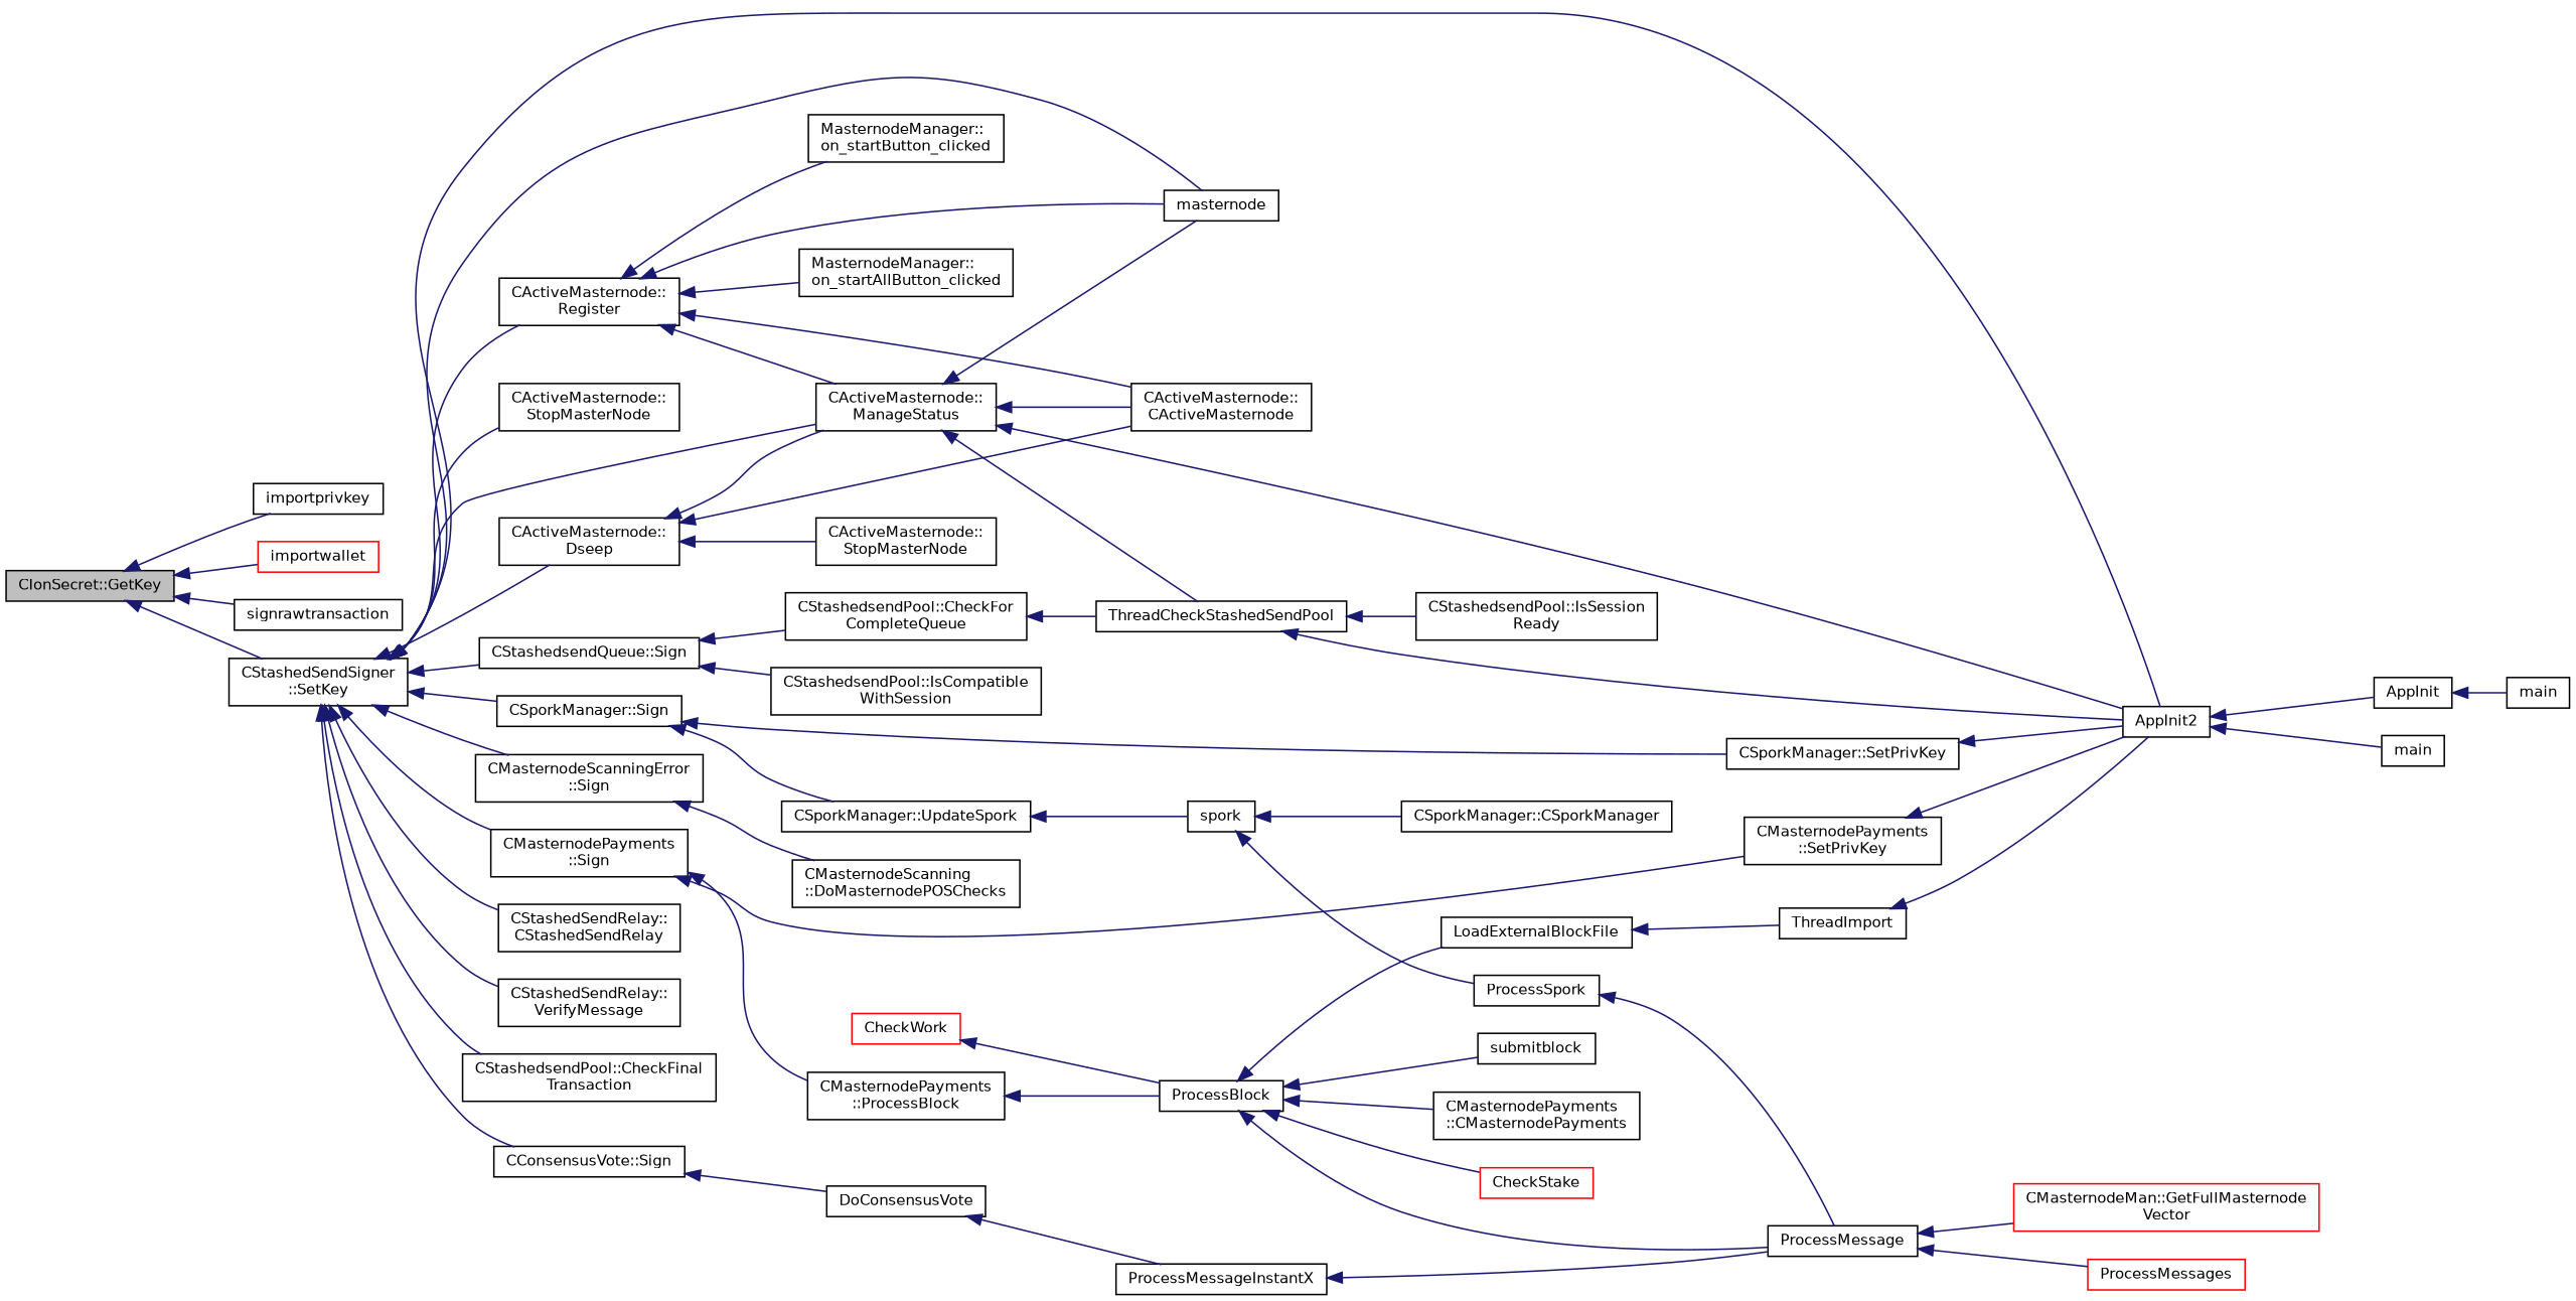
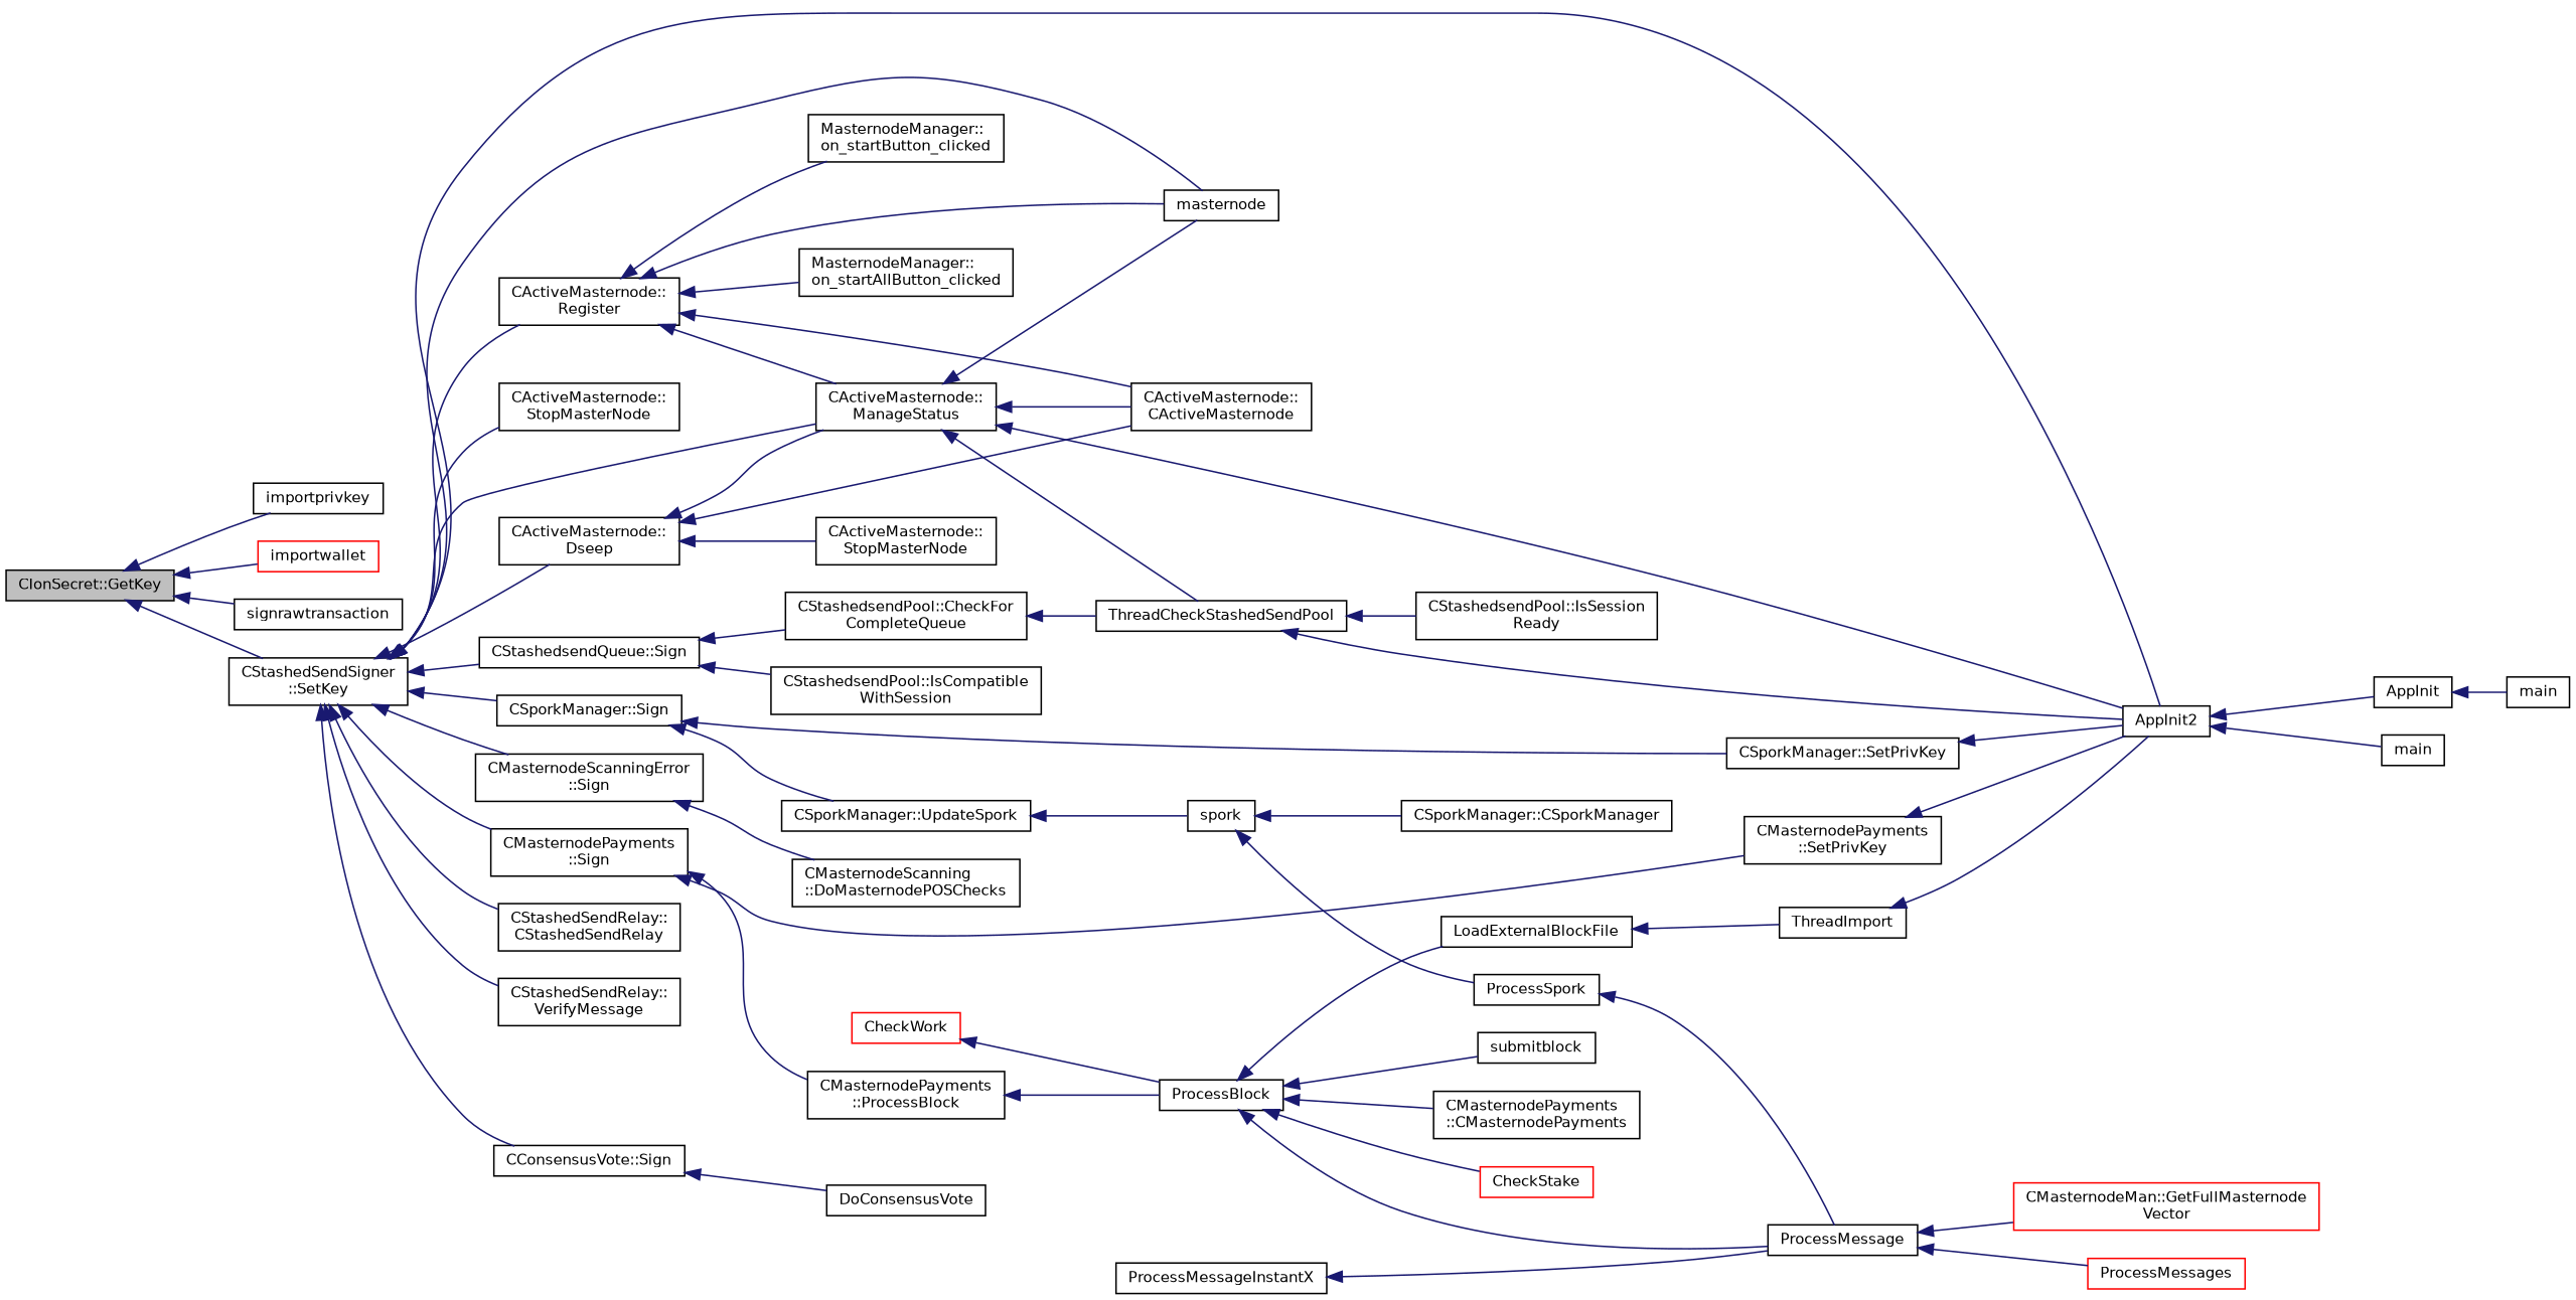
  digraph {
    rankdir=LR
    node [color=black fillcolor=white fontname=Helvetica fontsize=10 shape=record style=filled]
    edge [color=midnightblue dir=back fontname=Helvetica fontsize=10 labelfontname=Helvetica labelfontsize=10 style=solid]
    n1 [fillcolor=grey75 fontcolor=black height=0.2 label="CIonSecret::GetKey" width=0.4]
    n2 [height=0.2 label=importprivkey width=0.4]
    n3 [color=red height=0.2 label=importwallet width=0.4]
    n4 [height=0.2 label=signrawtransaction width=0.4]
    n5 [height=0.2 label="CStashedSendSigner\l::SetKey" width=0.4]
    n6 [height=0.2 label="CActiveMasternode::\lManageStatus" width=0.4]
    n7 [height=0.2 label=AppInit2 width=0.4]
    n8 [height=0.2 label=masternode width=0.4]
    n9 [height=0.2 label="CActiveMasternode::\lStopMasterNode" width=0.4]
    n10 [height=0.2 label="CActiveMasternode::\lDseep" width=0.4]
    n11 [height=0.2 label="CActiveMasternode::\lRegister" width=0.4]
    n12 [height=0.2 label="CConsensusVote::Sign" width=0.4]
    n13 [height=0.2 label="CMasternodePayments\l::Sign" width=0.4]
    n14 [height=0.2 label="CMasternodeScanningError\l::Sign" width=0.4]
    n15 [height=0.2 label="CSporkManager::Sign" width=0.4]
    n16 [height=0.2 label="CStashedSendRelay::\lCStashedSendRelay" width=0.4]
    n17 [height=0.2 label="CStashedSendRelay::\lVerifyMessage" width=0.4]
-   n18 [height=0.2 label="CStashedsendPool::CheckFinal\lTransaction" width=0.4]
    n19 [height=0.2 label="CStashedsendQueue::Sign" width=0.4]
    n20 [height=0.2 label="CActiveMasternode::\lCActiveMasternode" width=0.4]
    n21 [height=0.2 label=ThreadCheckStashedSendPool width=0.4]
    n22 [height=0.2 label=AppInit width=0.4]
    n23 [height=0.2 label=main width=0.4]
    n24 [height=0.2 label="CActiveMasternode::\lStopMasterNode" width=0.4]
    n25 [height=0.2 label="MasternodeManager::\lon_startButton_clicked" width=0.4]
    n26 [height=0.2 label="MasternodeManager::\lon_startAllButton_clicked" width=0.4]
    n27 [height=0.2 label=DoConsensusVote width=0.4]
    n28 [height=0.2 label="CMasternodePayments\l::ProcessBlock" width=0.4]
    n29 [height=0.2 label="CMasternodePayments\l::SetPrivKey" width=0.4]
    n30 [height=0.2 label="CMasternodeScanning\l::DoMasternodePOSChecks" width=0.4]
    n31 [height=0.2 label="CSporkManager::UpdateSpork" width=0.4]
    n32 [height=0.2 label="CSporkManager::SetPrivKey" width=0.4]
    n33 [height=0.2 label="CStashedsendPool::CheckFor\lCompleteQueue" width=0.4]
    n34 [height=0.2 label="CStashedsendPool::IsCompatible\lWithSession" width=0.4]
    n35 [height=0.2 label="CStashedsendPool::IsSession\lReady" width=0.4]
    n36 [height=0.2 label=main width=0.4]
    n37 [height=0.2 label=ProcessMessageInstantX width=0.4]
    n38 [height=0.2 label=ProcessMessage width=0.4]
    n39 [color=red height=0.2 label=ProcessMessages width=0.4]
    n40 [color=red height=0.2 label="CMasternodeMan::GetFullMasternode\lVector" width=0.4]
    n41 [height=0.2 label=ProcessBlock width=0.4]
    n42 [height=0.2 label=LoadExternalBlockFile width=0.4]
    n43 [height=0.2 label="CMasternodePayments\l::CMasternodePayments" width=0.4]
    n44 [color=red height=0.2 label=CheckStake width=0.4]
    n45 [height=0.2 label=submitblock width=0.4]
    n46 [height=0.2 label=ThreadImport width=0.4]
    n47 [color=red height=0.2 label=CheckWork width=0.4]
    n48 [height=0.2 label=spork width=0.4]
    n49 [height=0.2 label=ProcessSpork width=0.4]
    n50 [height=0.2 label="CSporkManager::CSporkManager" width=0.4]
    n1 -> n2
    n1 -> n3
    n1 -> n4
    n1 -> n5
    n5 -> n6
    n5 -> n7
    n5 -> n8
    n5 -> n9
    n5 -> n10
    n5 -> n11
    n5 -> n12
    n5 -> n13
    n5 -> n14
    n5 -> n15
    n5 -> n16
    n5 -> n17
-   n5 -> n18
    n5 -> n19
    n6 -> n7
    n6 -> n8
    n6 -> n20
    n6 -> n21
    n7 -> n22
    n7 -> n23
    n10 -> n6
    n10 -> n20
    n10 -> n24
    n11 -> n6
    n11 -> n8
    n11 -> n20
    n11 -> n25
    n11 -> n26
    n12 -> n27
    n13 -> n28
    n13 -> n29
    n14 -> n30
    n15 -> n31
    n15 -> n32
    n19 -> n33
    n19 -> n34
    n21 -> n7
    n21 -> n35
    n22 -> n36
-   n27 -> n37
    n28 -> n41
    n29 -> n7
    n31 -> n48
    n32 -> n7
    n33 -> n21
    n37 -> n38
    n38 -> n39
    n38 -> n40
    n41 -> n38
    n41 -> n42
    n41 -> n43
    n41 -> n44
    n41 -> n45
    n42 -> n46
    n46 -> n7
    n47 -> n41
    n48 -> n49
    n48 -> n50
    n49 -> n38
  }
